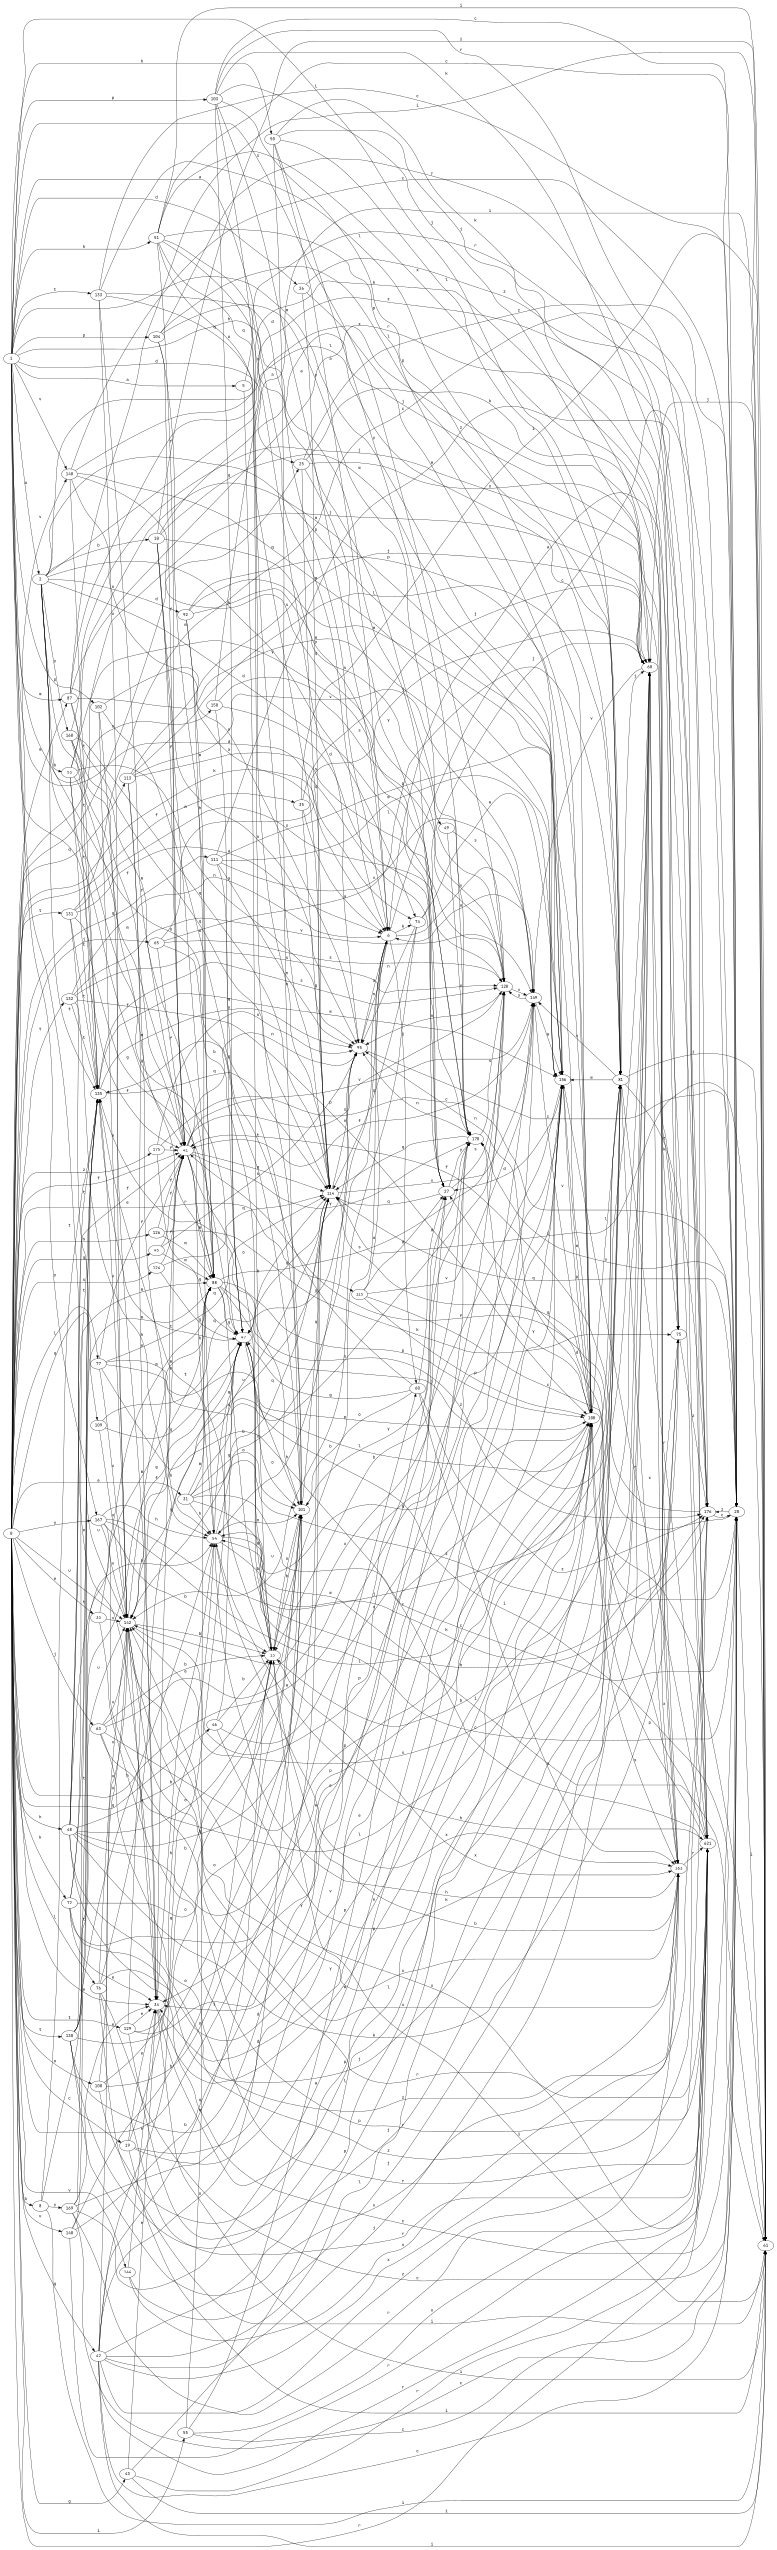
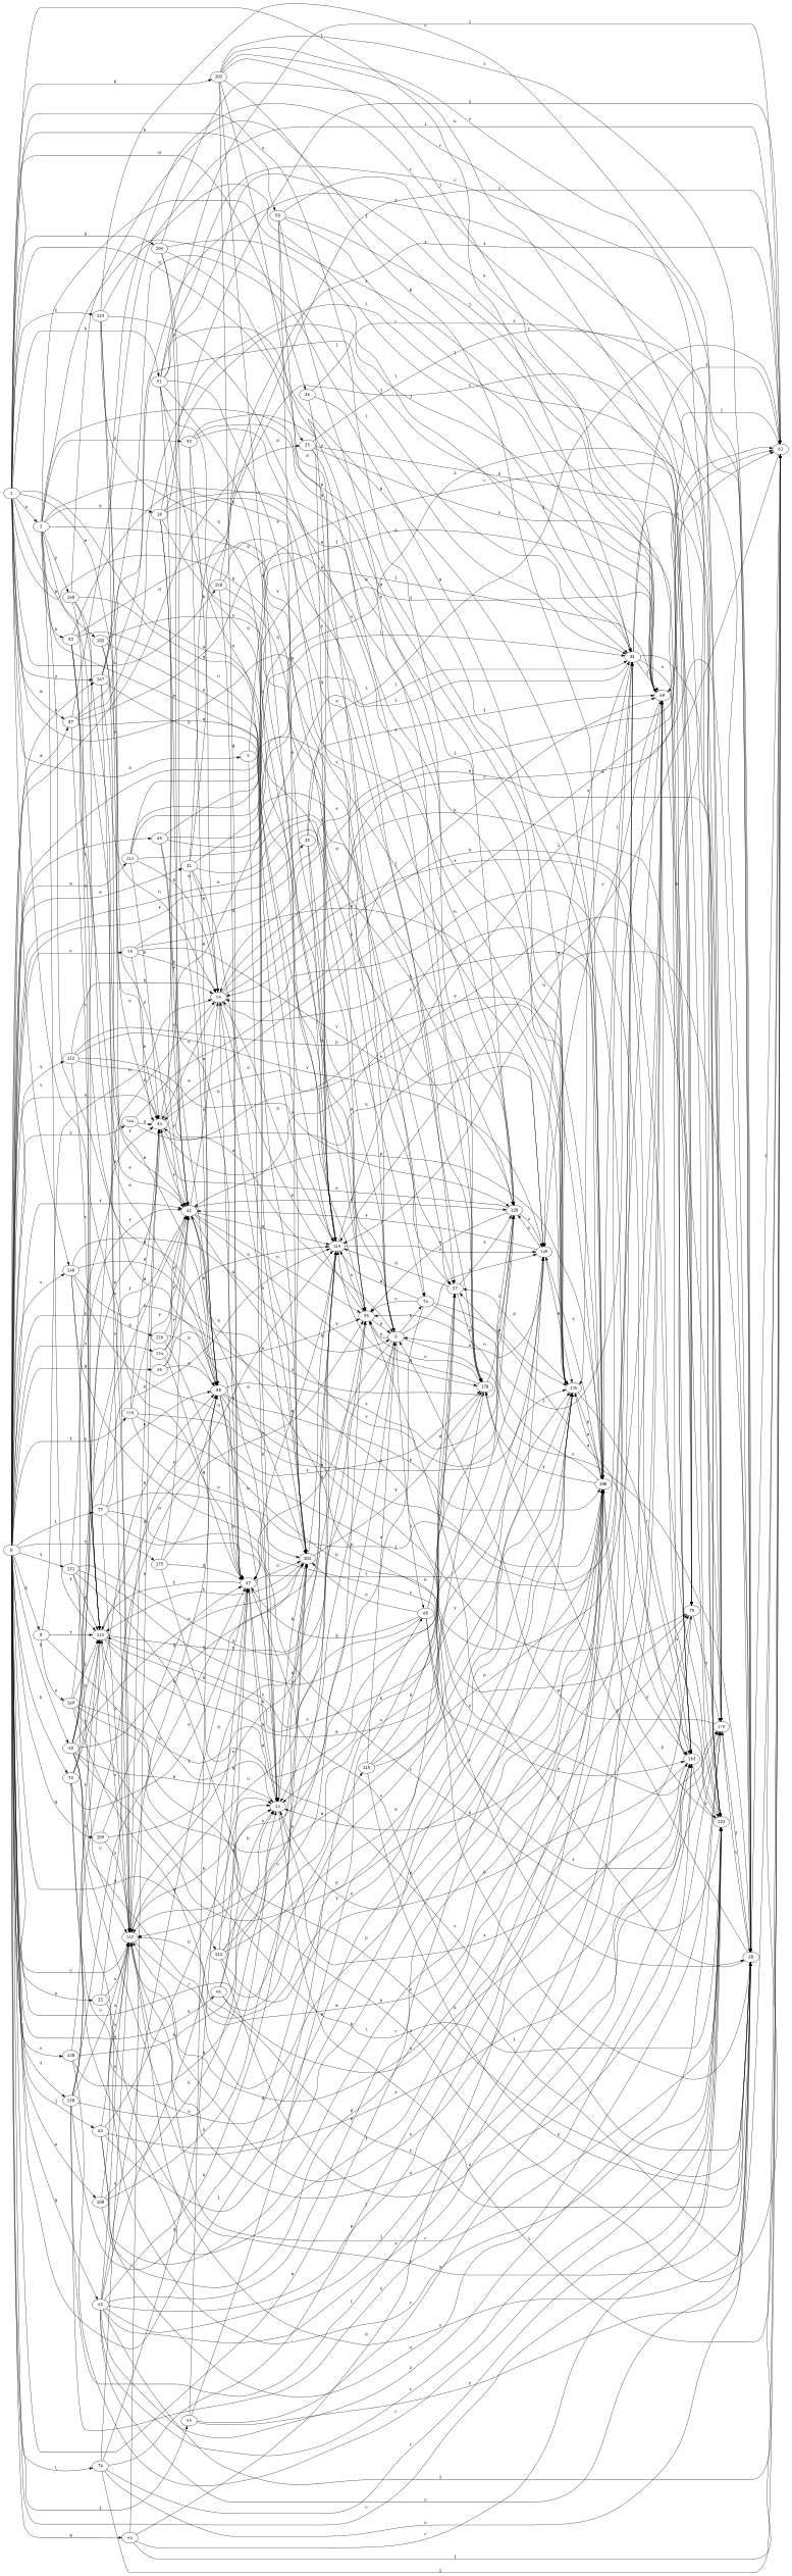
  strict digraph {
    fontname="JetBrains Mono"
    rankdir=LR
    node [fontname="JetBrains Mono"]
    edge [fontname="JetBrains Mono"]
    0
    8
    19
    25
    31
    33
    34
    35
    41
    42
    43
    45
    46
    48
    55
    60
    63
    65
    68
    72
    74
    76
    77
    87
    100
    109
    111
    113
    115
-   121 [label=621]
+   121
    124
    126
    129
    130
    131
    132
    140
    142
    144
    148
    156
    167
    175
    135
    54
    61
    169
    149
    163
    20
    170
    114
    75
    128
    88
    101
    176
    81
    108
    6
    95
    47
    13
    27
    1
    2
    5
    26
-   49
    50
    51
    102
    103
    104
    133
    158
    10
    53
    92
    168
    0 -> 8 [label=b]
    0 -> 19 [label=c]
    0 -> 25 [label=d]
    0 -> 31 [label=e]
    0 -> 33 [label=e]
    0 -> 34 [label=e]
    0 -> 35 [label=f]
    0 -> 41 [label=f]
    0 -> 42 [label=g]
    0 -> 43 [label=g]
    0 -> 45 [label=g]
    0 -> 46 [label=g]
    0 -> 48 [label=h]
    0 -> 55 [label=i]
    0 -> 60 [label=i]
    0 -> 63 [label=j]
    0 -> 65 [label=j]
    0 -> 68 [label=j]
    0 -> 72 [label=k]
    0 -> 74 [label=k]
    0 -> 76 [label=l]
    0 -> 77 [label=l]
    0 -> 87 [label=m]
    0 -> 100 [label=o]
    0 -> 109 [label=q]
    0 -> 111 [label=q]
    0 -> 113 [label=q]
    0 -> 115 [label=r]
    0 -> 121 [label=r]
    0 -> 124 [label=s]
    0 -> 126 [label=s]
    0 -> 129 [label=t]
    0 -> 130 [label=t]
    0 -> 131 [label=t]
    0 -> 132 [label=t]
    0 -> 140 [label=u]
    0 -> 142 [label=u]
    0 -> 144 [label=v]
    0 -> 148 [label=v]
    0 -> 156 [label=w]
    0 -> 167 [label=y]
    0 -> 175 [label=z]
    8 -> 135 [label=t]
    8 -> 54 [label=h]
    8 -> 61 [label=i]
    8 -> 169 [label=y]
    19 -> 34 [label=e]
    19 -> 156 [label=w]
    19 -> 54 [label=h]
    19 -> 61 [label=i]
    19 -> 149 [label=v]
    25 -> 163 [label=x]
    25 -> 20 [label=c]
    25 -> 170 [label=y]
    25 -> 114 [label=q]
    25 -> 75 [label=k]
    31 -> 54 [label=h]
    31 -> 61 [label=i]
    31 -> 20 [label=c]
    31 -> 128 [label=s]
    31 -> 88 [label=m]
    31 -> 101 [label=o]
    31 -> 176 [label=z]
    33 -> 121 [label=r]
    33 -> 142 [label=u]
    33 -> 88 [label=m]
    34 -> 41 [label=f]
    34 -> 61 [label=i]
    34 -> 81 [label=l]
    34 -> 108 [label=p]
    35 -> 68 [label=j]
    35 -> 61 [label=i]
    35 -> 114 [label=q]
    35 -> 6 [label=a]
    41 -> 54 [label=h]
    41 -> 149 [label=v]
    41 -> 170 [label=y]
    41 -> 114 [label=q]
    41 -> 128 [label=s]
    41 -> 88 [label=m]
    41 -> 101 [label=o]
    41 -> 95 [label=n]
    42 -> 68 [label=j]
    42 -> 121 [label=r]
    42 -> 142 [label=u]
    42 -> 61 [label=i]
    42 -> 163 [label=x]
    42 -> 20 [label=c]
    42 -> 101 [label=o]
    42 -> 176 [label=z]
    42 -> 81 [label=l]
    42 -> 108 [label=p]
    42 -> 47 [label=g]
    42 -> 13 [label=b]
    43 -> 34 [label=e]
    43 -> 121 [label=r]
    43 -> 61 [label=i]
    43 -> 108 [label=p]
    45 -> 41 [label=f]
    45 -> 88 [label=m]
    45 -> 95 [label=n]
    46 -> 149 [label=v]
    46 -> 75 [label=k]
    46 -> 47 [label=g]
    46 -> 13 [label=b]
    48 -> 41 [label=f]
    48 -> 135 [label=t]
    48 -> 54 [label=h]
    48 -> 20 [label=c]
    48 -> 114 [label=q]
    48 -> 75 [label=k]
    48 -> 88 [label=m]
    48 -> 101 [label=o]
    48 -> 176 [label=z]
    48 -> 108 [label=p]
    48 -> 13 [label=b]
    55 -> 163 [label=x]
    55 -> 20 [label=c]
    55 -> 170 [label=y]
    55 -> 88 [label=m]
    60 -> 135 [label=t]
    60 -> 163 [label=x]
    60 -> 101 [label=o]
    60 -> 176 [label=z]
    60 -> 47 [label=g]
    60 -> 27 [label=d]
    63 -> 142 [label=u]
    63 -> 156 [label=w]
    63 -> 176 [label=z]
    63 -> 81 [label=l]
    63 -> 108 [label=p]
    63 -> 13 [label=b]
    65 -> 41 [label=f]
    65 -> 68 [label=j]
    65 -> 128 [label=s]
    65 -> 81 [label=l]
    65 -> 13 [label=b]
    68 -> 149 [label=v]
    68 -> 163 [label=x]
    68 -> 75 [label=k]
    68 -> 13 [label=b]
    72 -> 34 [label=e]
    72 -> 68 [label=j]
    72 -> 156 [label=w]
    72 -> 135 [label=t]
    72 -> 88 [label=m]
    72 -> 101 [label=o]
    74 -> 68 [label=j]
    74 -> 142 [label=u]
    74 -> 156 [label=w]
    74 -> 114 [label=q]
    74 -> 95 [label=n]
    76 -> 121 [label=r]
    76 -> 142 [label=u]
    76 -> 61 [label=i]
    76 -> 20 [label=c]
    76 -> 108 [label=p]
    76 -> 47 [label=g]
    77 -> 41 [label=f]
    77 -> 121 [label=r]
    77 -> 142 [label=u]
    77 -> 114 [label=q]
    77 -> 81 [label=l]
    77 -> 108 [label=p]
    87 -> 121 [label=r]
    87 -> 156 [label=w]
    87 -> 135 [label=t]
    87 -> 61 [label=i]
    87 -> 114 [label=q]
    87 -> 176 [label=z]
    100 -> 142 [label=u]
    100 -> 101 [label=o]
    100 -> 108 [label=p]
    100 -> 13 [label=b]
    109 -> 142 [label=u]
    109 -> 114 [label=q]
    109 -> 47 [label=g]
    111 -> 156 [label=w]
    111 -> 149 [label=v]
    111 -> 176 [label=z]
    111 -> 108 [label=p]
    111 -> 95 [label=n]
    111 -> 47 [label=g]
    113 -> 34 [label=e]
    113 -> 68 [label=j]
    113 -> 54 [label=h]
    113 -> 149 [label=v]
    113 -> 128 [label=s]
    113 -> 81 [label=l]
    115 -> 149 [label=v]
    115 -> 20 [label=c]
    115 -> 108 [label=p]
    115 -> 6 [label=a]
    115 -> 27 [label=d]
    121 -> 54 [label=h]
    121 -> 108 [label=p]
    121 -> 27 [label=d]
    124 -> 41 [label=f]
    124 -> 114 [label=q]
    124 -> 47 [label=g]
    126 -> 41 [label=f]
    126 -> 75 [label=k]
    126 -> 88 [label=m]
    129 -> 34 [label=e]
    129 -> 41 [label=f]
    129 -> 68 [label=j]
    129 -> 170 [label=y]
    129 -> 101 [label=o]
    130 -> 142 [label=u]
    130 -> 135 [label=t]
    130 -> 163 [label=x]
    130 -> 88 [label=m]
    130 -> 101 [label=o]
    130 -> 81 [label=l]
    130 -> 47 [label=g]
    130 -> 27 [label=d]
    131 -> 41 [label=f]
    131 -> 142 [label=u]
    131 -> 135 [label=t]
    131 -> 20 [label=c]
    131 -> 128 [label=s]
    131 -> 6 [label=a]
    132 -> 135 [label=t]
    132 -> 54 [label=h]
    132 -> 149 [label=v]
    132 -> 128 [label=s]
    132 -> 108 [label=p]
    132 -> 6 [label=a]
    140 -> 121 [label=r]
    140 -> 135 [label=t]
    140 -> 114 [label=q]
    140 -> 13 [label=b]
    142 -> 34 [label=e]
    142 -> 121 [label=r]
    142 -> 163 [label=x]
    142 -> 88 [label=m]
    142 -> 108 [label=p]
    142 -> 13 [label=b]
    144 -> 34 [label=e]
    144 -> 68 [label=j]
    144 -> 163 [label=x]
    148 -> 156 [label=w]
    148 -> 135 [label=t]
    148 -> 20 [label=c]
    148 -> 75 [label=k]
    148 -> 128 [label=s]
    148 -> 6 [label=a]
    156 -> 34 [label=e]
    156 -> 121 [label=r]
    156 -> 142 [label=u]
    156 -> 108 [label=p]
    156 -> 27 [label=d]
    167 -> 68 [label=j]
    167 -> 121 [label=r]
    167 -> 142 [label=u]
    167 -> 54 [label=h]
    167 -> 81 [label=l]
    167 -> 13 [label=b]
    175 -> 41 [label=f]
    175 -> 20 [label=c]
    175 -> 95 [label=n]
    175 -> 47 [label=g]
    135 -> 142 [label=u]
    135 -> 156 [label=w]
    135 -> 114 [label=q]
    135 -> 128 [label=s]
    135 -> 95 [label=n]
    54 -> 34 [label=e]
    54 -> 163 [label=x]
    54 -> 20 [label=c]
    54 -> 114 [label=q]
    54 -> 75 [label=k]
    54 -> 101 [label=o]
    54 -> 47 [label=g]
    61 -> 68 [label=j]
    61 -> 114 [label=q]
    169 -> 34 [label=e]
    169 -> 121 [label=r]
    169 -> 156 [label=w]
    169 -> 135 [label=t]
    169 -> 20 [label=c]
    169 -> 27 [label=d]
    149 -> 41 [label=f]
    149 -> 156 [label=w]
    149 -> 128 [label=s]
    149 -> 6 [label=a]
    163 -> 121 [label=r]
    163 -> 142 [label=u]
    163 -> 54 [label=h]
    163 -> 13 [label=b]
    20 -> 41 [label=f]
    20 -> 142 [label=u]
    20 -> 61 [label=i]
    20 -> 170 [label=y]
    20 -> 114 [label=q]
    20 -> 176 [label=z]
    170 -> 114 [label=q]
    170 -> 128 [label=s]
    170 -> 95 [label=n]
    170 -> 13 [label=b]
    114 -> 142 [label=u]
    114 -> 61 [label=i]
    114 -> 149 [label=v]
    114 -> 95 [label=n]
    114 -> 47 [label=g]
    75 -> 142 [label=u]
    75 -> 176 [label=z]
    128 -> 34 [label=e]
    128 -> 149 [label=v]
    128 -> 95 [label=n]
    88 -> 68 [label=j]
    88 -> 128 [label=s]
    88 -> 176 [label=z]
    88 -> 108 [label=p]
    88 -> 47 [label=g]
    88 -> 13 [label=b]
    101 -> 135 [label=t]
    101 -> 170 [label=y]
    101 -> 114 [label=q]
    101 -> 13 [label=b]
    176 -> 41 [label=f]
    176 -> 54 [label=h]
    176 -> 20 [label=c]
    176 -> 6 [label=a]
    81 -> 68 [label=j]
    81 -> 121 [label=r]
    81 -> 156 [label=w]
    81 -> 61 [label=i]
    81 -> 149 [label=v]
    81 -> 163 [label=x]
    81 -> 176 [label=z]
    108 -> 34 [label=e]
    108 -> 156 [label=w]
    108 -> 54 [label=h]
    108 -> 149 [label=v]
    108 -> 163 [label=x]
    108 -> 170 [label=y]
    108 -> 81 [label=l]
    108 -> 95 [label=n]
    6 -> 60 [label=i]
    6 -> 74 [label=k]
    6 -> 142 [label=u]
    6 -> 149 [label=v]
    6 -> 20 [label=c]
    6 -> 95 [label=n]
    6 -> 47 [label=g]
    6 -> 13 [label=b]
    95 -> 142 [label=u]
    95 -> 54 [label=h]
    95 -> 20 [label=c]
    95 -> 6 [label=a]
    47 -> 135 [label=t]
    47 -> 61 [label=i]
    47 -> 101 [label=o]
    47 -> 13 [label=b]
    13 -> 135 [label=t]
    13 -> 61 [label=i]
    13 -> 163 [label=x]
    13 -> 101 [label=o]
    13 -> 47 [label=g]
    27 -> 170 [label=y]
    27 -> 114 [label=q]
    27 -> 128 [label=s]
    1 -> 25 [label=d]
    1 -> 34 [label=e]
    1 -> 87 [label=m]
    1 -> 148 [label=v]
    1 -> 156 [label=w]
    1 -> 167 [label=y]
    1 -> 128 [label=s]
    1 -> 81 [label=l]
    1 -> 6 [label=a]
    1 -> 47 [label=g]
    1 -> 27 [label=d]
    1 -> 2 [label=a]
    1 -> 5 [label=a]
    1 -> 26 [label=d]
-   1 -> 49 [label=h]
    1 -> 50 [label=h]
    1 -> 51 [label=h]
    1 -> 102 [label=p]
    1 -> 103 [label=p]
    1 -> 104 [label=p]
    1 -> 133 [label=t]
    1 -> 158 [label=x]
    2 -> 74 [label=k]
    2 -> 135 [label=t]
    2 -> 163 [label=x]
    2 -> 88 [label=m]
    2 -> 101 [label=o]
    2 -> 81 [label=l]
    2 -> 108 [label=p]
    2 -> 47 [label=g]
    2 -> 27 [label=d]
    2 -> 10 [label=b]
    2 -> 53 [label=h]
    2 -> 92 [label=n]
    2 -> 168 [label=y]
    5 -> 121 [label=r]
    5 -> 13 [label=b]
    26 -> 156 [label=w]
    26 -> 114 [label=q]
    26 -> 176 [label=z]
-   49 -> 170 [label=y]
-   49 -> 128 [label=s]
    50 -> 68 [label=j]
    50 -> 170 [label=y]
    50 -> 75 [label=k]
    50 -> 101 [label=o]
    50 -> 81 [label=l]
    50 -> 6 [label=a]
    51 -> 41 [label=f]
    51 -> 61 [label=i]
    51 -> 163 [label=x]
    51 -> 20 [label=c]
    51 -> 114 [label=q]
    51 -> 101 [label=o]
    51 -> 108 [label=p]
    51 -> 6 [label=a]
    51 -> 95 [label=n]
    102 -> 34 [label=e]
    102 -> 142 [label=u]
    102 -> 101 [label=o]
    102 -> 95 [label=n]
    103 -> 68 [label=j]
    103 -> 121 [label=r]
    103 -> 20 [label=c]
    103 -> 114 [label=q]
    103 -> 75 [label=k]
    103 -> 108 [label=p]
    103 -> 6 [label=a]
    103 -> 47 [label=g]
    104 -> 41 [label=f]
    104 -> 121 [label=r]
    104 -> 170 [label=y]
    104 -> 88 [label=m]
    104 -> 81 [label=l]
    133 -> 41 [label=f]
    133 -> 142 [label=u]
    133 -> 20 [label=c]
    133 -> 114 [label=q]
    133 -> 81 [label=l]
    133 -> 27 [label=d]
    158 -> 61 [label=i]
    158 -> 128 [label=s]
    158 -> 47 [label=g]
    158 -> 27 [label=d]
    10 -> 41 [label=f]
    10 -> 68 [label=j]
    10 -> 156 [label=w]
    10 -> 61 [label=i]
    10 -> 170 [label=y]
    10 -> 88 [label=m]
    10 -> 95 [label=n]
    53 -> 41 [label=f]
    53 -> 156 [label=w]
    53 -> 135 [label=t]
    53 -> 170 [label=y]
    53 -> 88 [label=m]
    53 -> 95 [label=n]
    92 -> 156 [label=w]
    92 -> 54 [label=h]
    92 -> 128 [label=s]
    92 -> 88 [label=m]
    92 -> 108 [label=p]
    168 -> 41 [label=f]
    168 -> 68 [label=j]
    168 -> 135 [label=t]
    168 -> 114 [label=q]
    168 -> 88 [label=m]
  }
